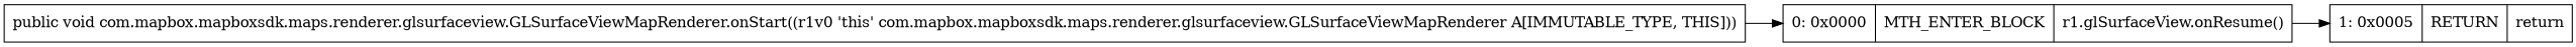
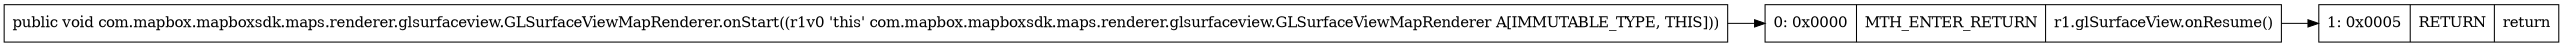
  digraph {
    rankdir=LR
    node [shape=record]
-   n1 [label="{0\:\ 0x0000|MTH_ENTER_BLOCK\l|r1.glSurfaceView.onResume()\l}"]
+   n1 [label="{0\:\ 0x0000|MTH_ENTER_RETURN\l|r1.glSurfaceView.onResume()\l}"]
    n2 [label="{1\:\ 0x0005|RETURN\l|return\l}"]
    n3 [label="{public void com.mapbox.mapboxsdk.maps.renderer.glsurfaceview.GLSurfaceViewMapRenderer.onStart((r1v0 'this' com.mapbox.mapboxsdk.maps.renderer.glsurfaceview.GLSurfaceViewMapRenderer A[IMMUTABLE_TYPE, THIS])) }"]
    n1 -> n2
    n3 -> n1
  }
